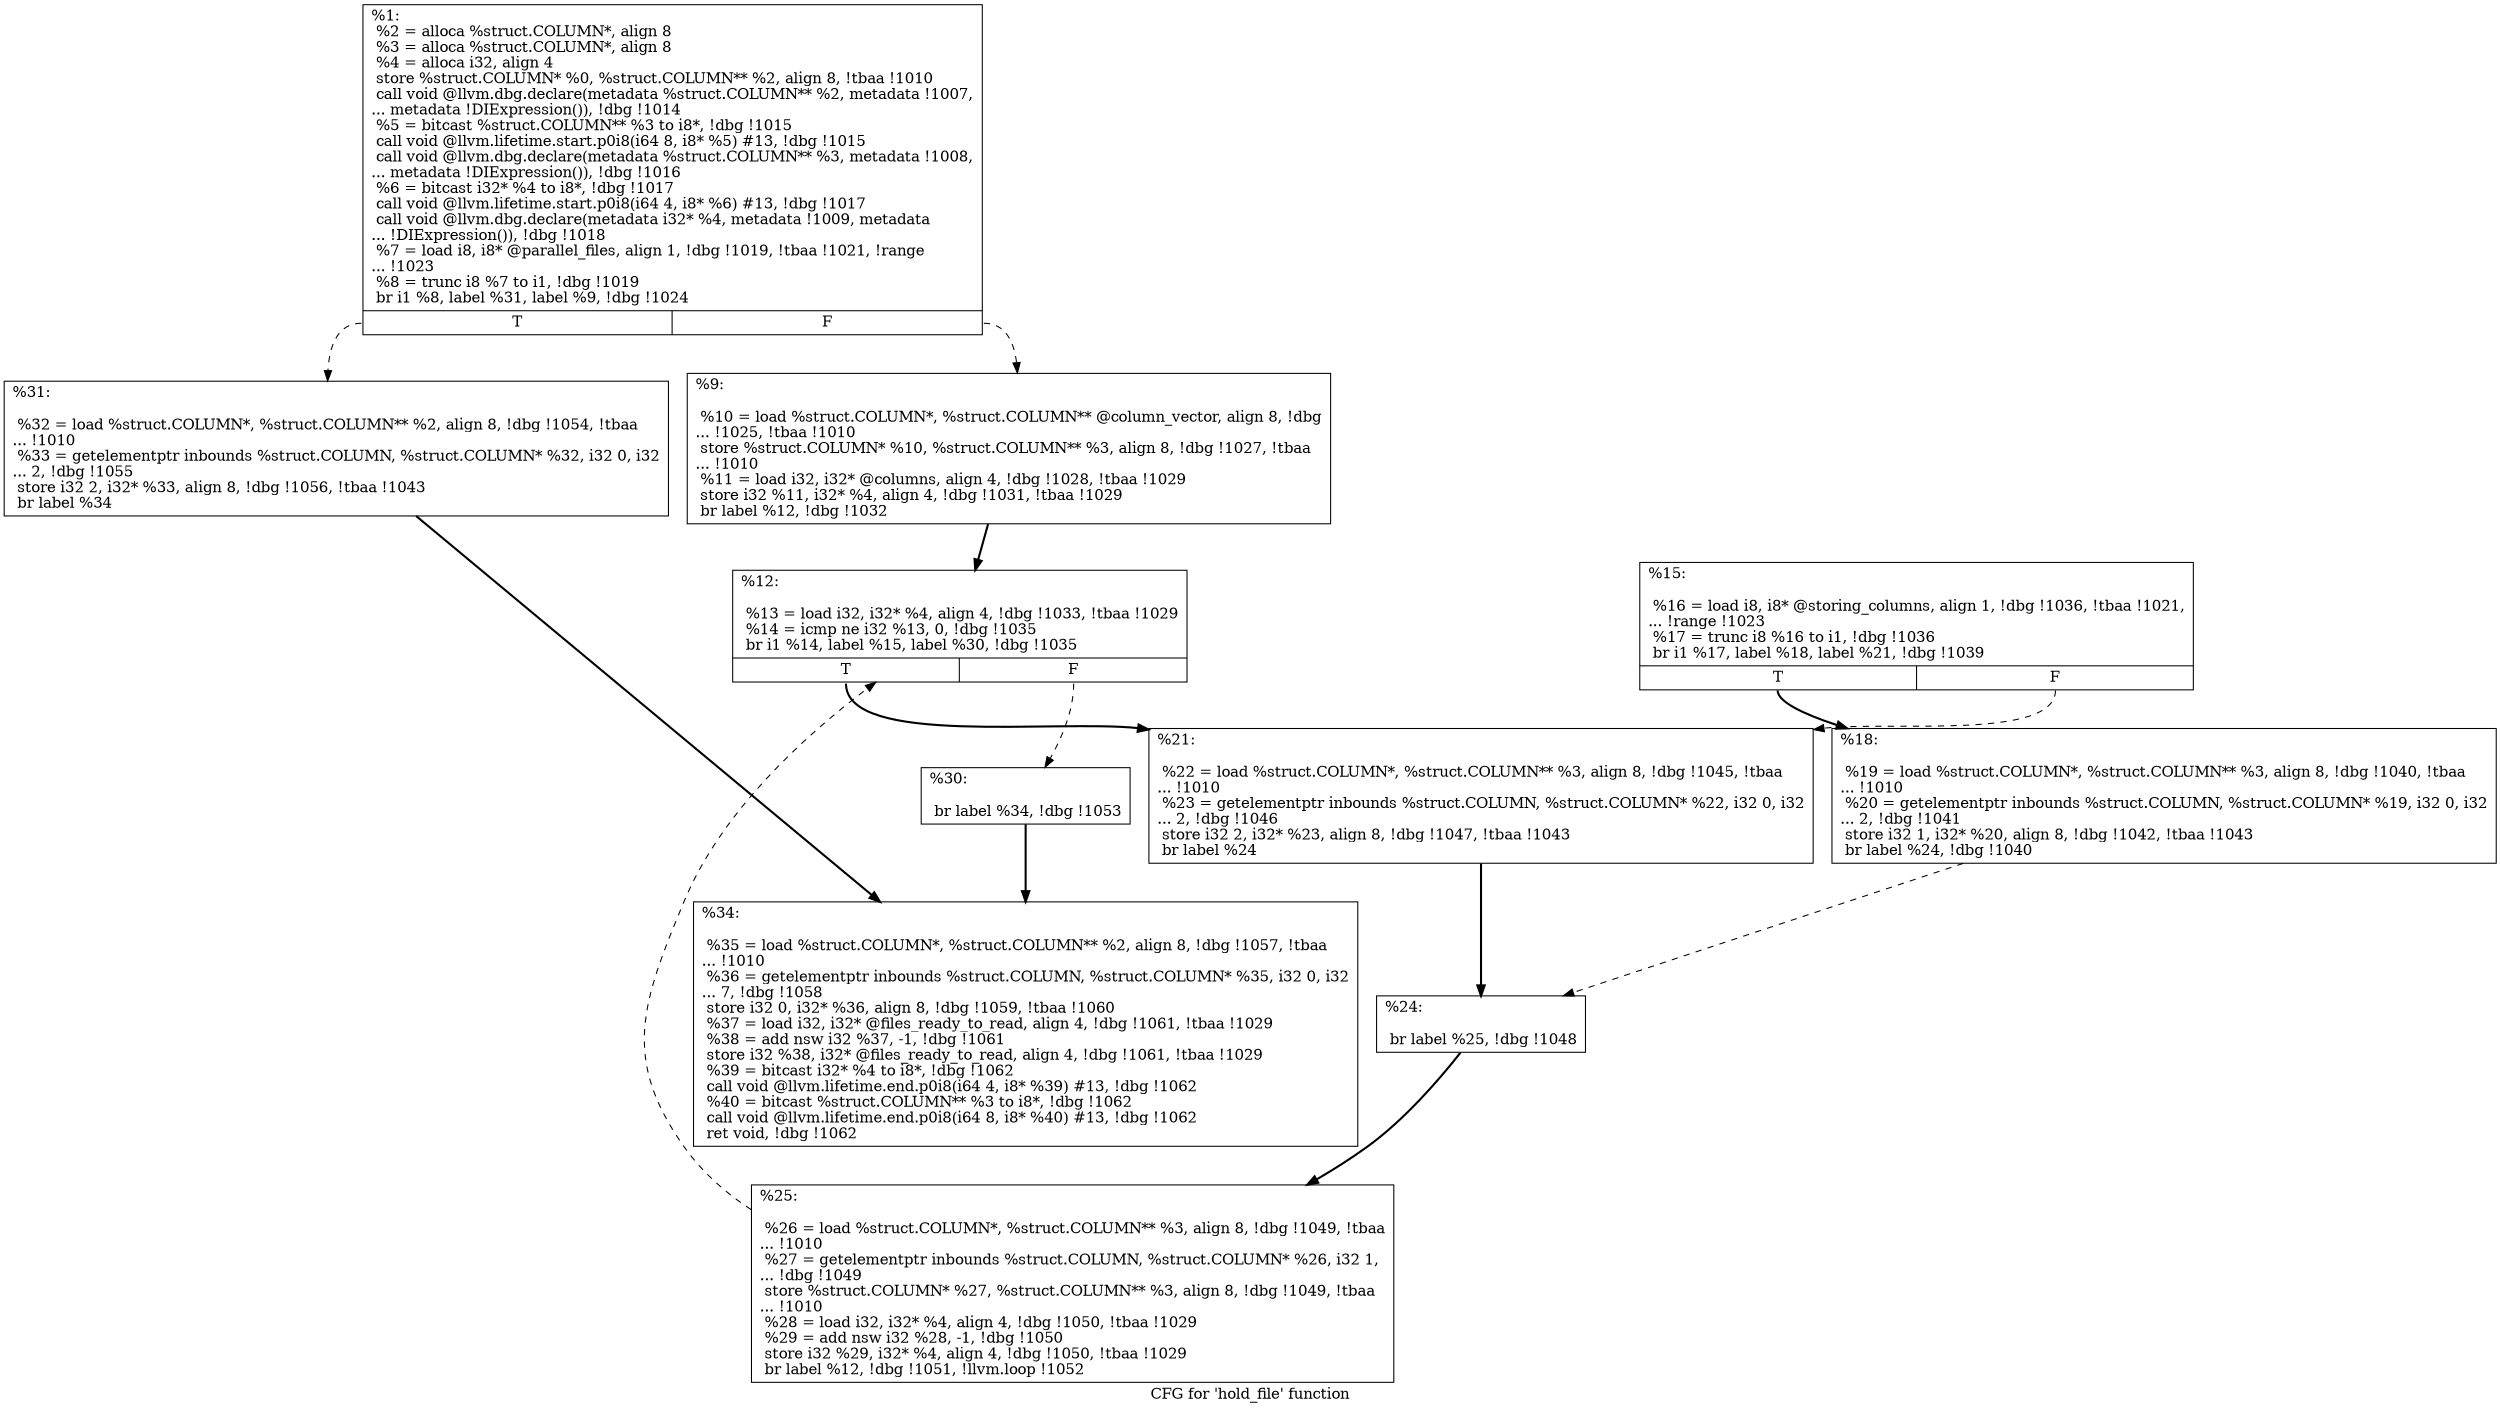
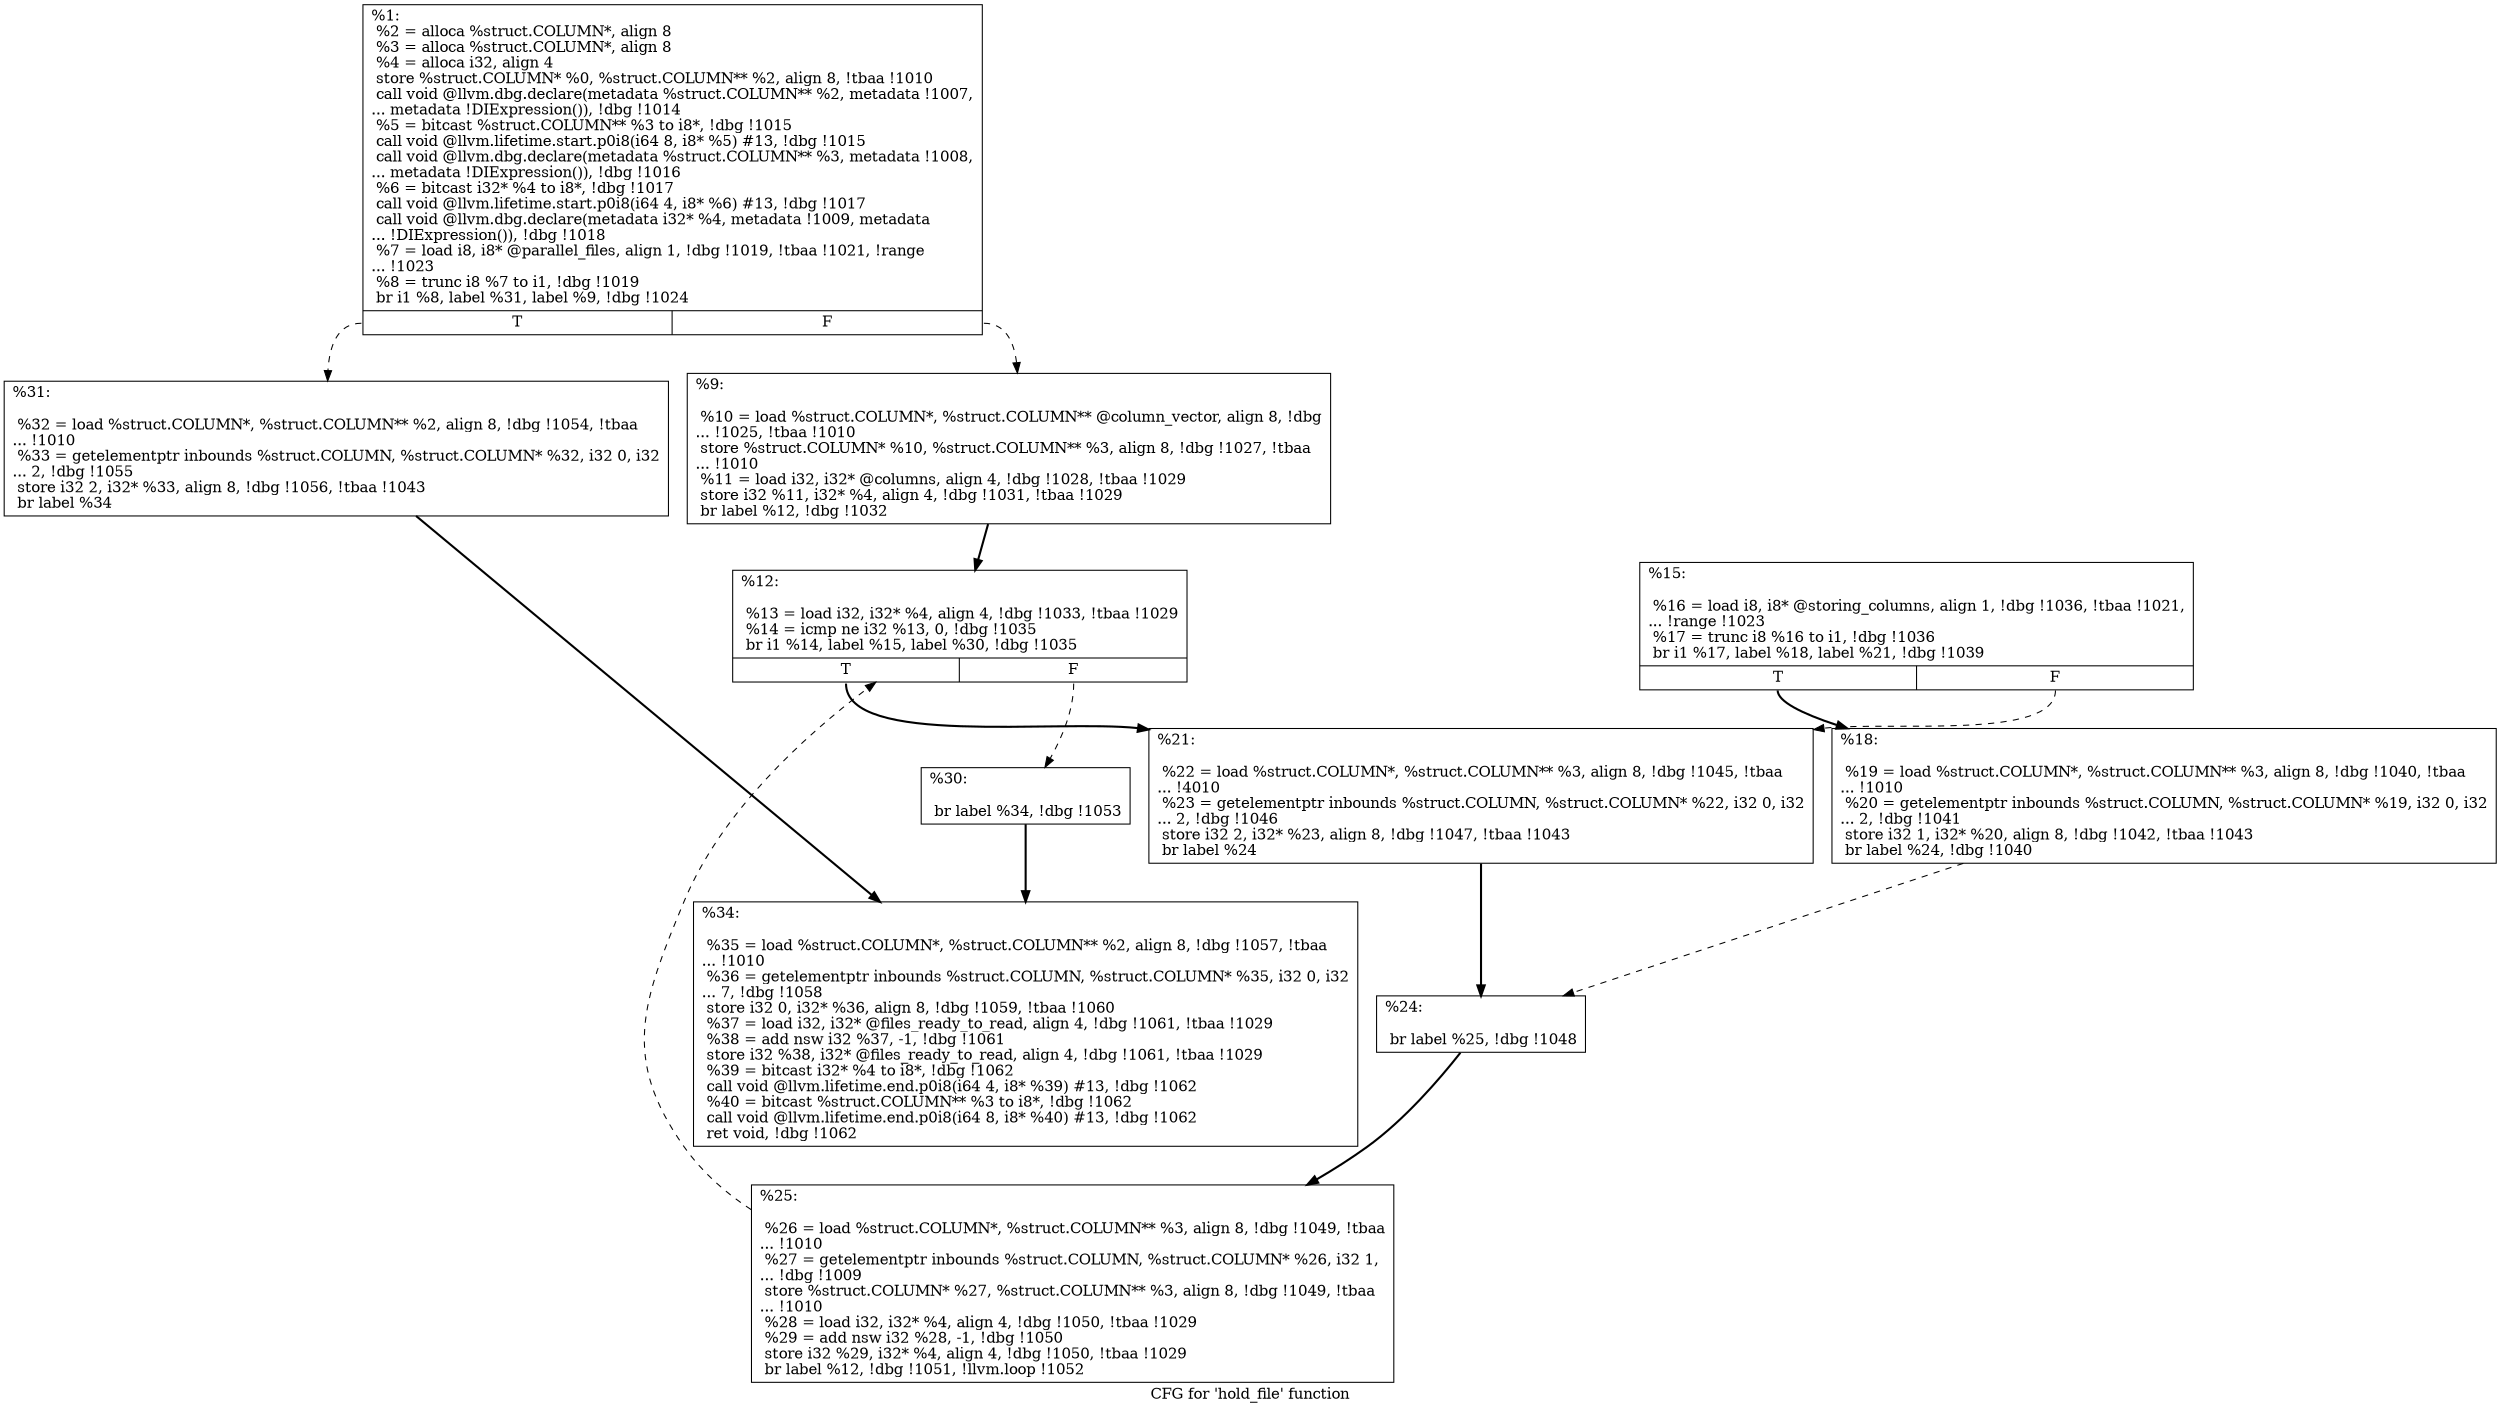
  digraph {
    label="CFG for 'hold_file' function"
    node [shape=record]
    edge [style=bold]
    n1 [label="{%1:\l  %2 = alloca %struct.COLUMN*, align 8\l  %3 = alloca %struct.COLUMN*, align 8\l  %4 = alloca i32, align 4\l  store %struct.COLUMN* %0, %struct.COLUMN** %2, align 8, !tbaa !1010\l  call void @llvm.dbg.declare(metadata %struct.COLUMN** %2, metadata !1007,\l... metadata !DIExpression()), !dbg !1014\l  %5 = bitcast %struct.COLUMN** %3 to i8*, !dbg !1015\l  call void @llvm.lifetime.start.p0i8(i64 8, i8* %5) #13, !dbg !1015\l  call void @llvm.dbg.declare(metadata %struct.COLUMN** %3, metadata !1008,\l... metadata !DIExpression()), !dbg !1016\l  %6 = bitcast i32* %4 to i8*, !dbg !1017\l  call void @llvm.lifetime.start.p0i8(i64 4, i8* %6) #13, !dbg !1017\l  call void @llvm.dbg.declare(metadata i32* %4, metadata !1009, metadata\l... !DIExpression()), !dbg !1018\l  %7 = load i8, i8* @parallel_files, align 1, !dbg !1019, !tbaa !1021, !range\l... !1023\l  %8 = trunc i8 %7 to i1, !dbg !1019\l  br i1 %8, label %31, label %9, !dbg !1024\l|{<s0>T|<s1>F}}"]
    n2 [label="{%31:\l\l  %32 = load %struct.COLUMN*, %struct.COLUMN** %2, align 8, !dbg !1054, !tbaa\l... !1010\l  %33 = getelementptr inbounds %struct.COLUMN, %struct.COLUMN* %32, i32 0, i32\l... 2, !dbg !1055\l  store i32 2, i32* %33, align 8, !dbg !1056, !tbaa !1043\l  br label %34\l}"]
    n3 [label="{%9:\l\l  %10 = load %struct.COLUMN*, %struct.COLUMN** @column_vector, align 8, !dbg\l... !1025, !tbaa !1010\l  store %struct.COLUMN* %10, %struct.COLUMN** %3, align 8, !dbg !1027, !tbaa\l... !1010\l  %11 = load i32, i32* @columns, align 4, !dbg !1028, !tbaa !1029\l  store i32 %11, i32* %4, align 4, !dbg !1031, !tbaa !1029\l  br label %12, !dbg !1032\l}"]
    n4 [label="{%34:\l\l  %35 = load %struct.COLUMN*, %struct.COLUMN** %2, align 8, !dbg !1057, !tbaa\l... !1010\l  %36 = getelementptr inbounds %struct.COLUMN, %struct.COLUMN* %35, i32 0, i32\l... 7, !dbg !1058\l  store i32 0, i32* %36, align 8, !dbg !1059, !tbaa !1060\l  %37 = load i32, i32* @files_ready_to_read, align 4, !dbg !1061, !tbaa !1029\l  %38 = add nsw i32 %37, -1, !dbg !1061\l  store i32 %38, i32* @files_ready_to_read, align 4, !dbg !1061, !tbaa !1029\l  %39 = bitcast i32* %4 to i8*, !dbg !1062\l  call void @llvm.lifetime.end.p0i8(i64 4, i8* %39) #13, !dbg !1062\l  %40 = bitcast %struct.COLUMN** %3 to i8*, !dbg !1062\l  call void @llvm.lifetime.end.p0i8(i64 8, i8* %40) #13, !dbg !1062\l  ret void, !dbg !1062\l}"]
    n5 [label="{%12:\l\l  %13 = load i32, i32* %4, align 4, !dbg !1033, !tbaa !1029\l  %14 = icmp ne i32 %13, 0, !dbg !1035\l  br i1 %14, label %15, label %30, !dbg !1035\l|{<s0>T|<s1>F}}"]
    n6 [label="{%30:\l\l  br label %34, !dbg !1053\l}"]
-   n7 [label="{%21:\l\l  %22 = load %struct.COLUMN*, %struct.COLUMN** %3, align 8, !dbg !1045, !tbaa\l... !1010\l  %23 = getelementptr inbounds %struct.COLUMN, %struct.COLUMN* %22, i32 0, i32\l... 2, !dbg !1046\l  store i32 2, i32* %23, align 8, !dbg !1047, !tbaa !1043\l  br label %24\l}"]
+   n7 [label="{%21:\l\l  %22 = load %struct.COLUMN*, %struct.COLUMN** %3, align 8, !dbg !1045, !tbaa\l... !4010\l  %23 = getelementptr inbounds %struct.COLUMN, %struct.COLUMN* %22, i32 0, i32\l... 2, !dbg !1046\l  store i32 2, i32* %23, align 8, !dbg !1047, !tbaa !1043\l  br label %24\l}"]
    n8 [label="{%15:\l\l  %16 = load i8, i8* @storing_columns, align 1, !dbg !1036, !tbaa !1021,\l... !range !1023\l  %17 = trunc i8 %16 to i1, !dbg !1036\l  br i1 %17, label %18, label %21, !dbg !1039\l|{<s0>T|<s1>F}}"]
    n9 [label="{%18:\l\l  %19 = load %struct.COLUMN*, %struct.COLUMN** %3, align 8, !dbg !1040, !tbaa\l... !1010\l  %20 = getelementptr inbounds %struct.COLUMN, %struct.COLUMN* %19, i32 0, i32\l... 2, !dbg !1041\l  store i32 1, i32* %20, align 8, !dbg !1042, !tbaa !1043\l  br label %24, !dbg !1040\l}"]
    n10 [label="{%24:\l\l  br label %25, !dbg !1048\l}"]
-   n11 [label="{%25:\l\l  %26 = load %struct.COLUMN*, %struct.COLUMN** %3, align 8, !dbg !1049, !tbaa\l... !1010\l  %27 = getelementptr inbounds %struct.COLUMN, %struct.COLUMN* %26, i32 1,\l... !dbg !1049\l  store %struct.COLUMN* %27, %struct.COLUMN** %3, align 8, !dbg !1049, !tbaa\l... !1010\l  %28 = load i32, i32* %4, align 4, !dbg !1050, !tbaa !1029\l  %29 = add nsw i32 %28, -1, !dbg !1050\l  store i32 %29, i32* %4, align 4, !dbg !1050, !tbaa !1029\l  br label %12, !dbg !1051, !llvm.loop !1052\l}"]
+   n11 [label="{%25:\l\l  %26 = load %struct.COLUMN*, %struct.COLUMN** %3, align 8, !dbg !1049, !tbaa\l... !1010\l  %27 = getelementptr inbounds %struct.COLUMN, %struct.COLUMN* %26, i32 1,\l... !dbg !1009\l  store %struct.COLUMN* %27, %struct.COLUMN** %3, align 8, !dbg !1049, !tbaa\l... !1010\l  %28 = load i32, i32* %4, align 4, !dbg !1050, !tbaa !1029\l  %29 = add nsw i32 %28, -1, !dbg !1050\l  store i32 %29, i32* %4, align 4, !dbg !1050, !tbaa !1029\l  br label %12, !dbg !1051, !llvm.loop !1052\l}"]
    n1 -> n2 [style=dashed tailport=s0]
    n1 -> n3 [style=dashed tailport=s1]
    n2 -> n4
    n3 -> n5
    n5 -> n6 [style=dashed tailport=s1]
    n5 -> n7 [tailport=s0]
    n6 -> n4
    n7 -> n10
    n8 -> n7 [style=dashed tailport=s1]
    n8 -> n9 [tailport=s0]
    n9 -> n10 [style=dashed]
    n10 -> n11
    n11 -> n5 [style=dashed]
  }
